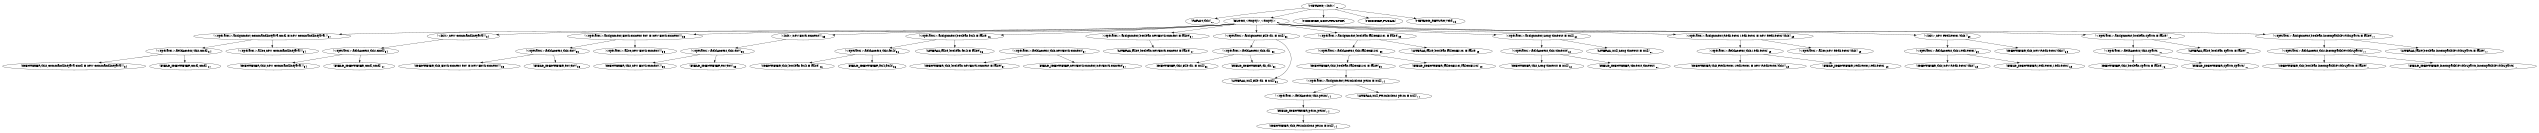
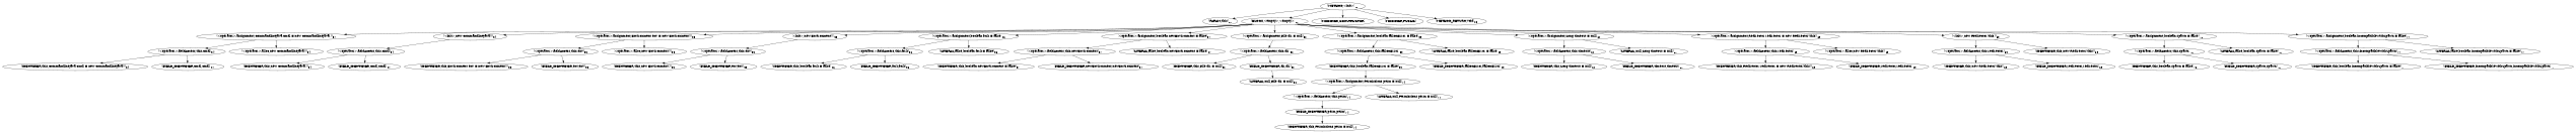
  digraph {
    n1 [label=<(METHOD,&lt;init&gt;)<SUB>82</SUB>>]
    n2 [label=<(PARAM,this)<SUB>82</SUB>>]
    n3 [label=<(BLOCK,&lt;empty&gt;,&lt;empty&gt;)<SUB>82</SUB>>]
    n4 [label=<(MODIFIER,CONSTRUCTOR)>]
    n5 [label=<(MODIFIER,PUBLIC)>]
    n6 [label=<(METHOD_RETURN,void)<SUB>83</SUB>>]
    n7 [label=<(&lt;operator&gt;.assignment,CommandlineJava cmdl = new CommandlineJava())<SUB>54</SUB>>]
    n8 [label=<(&lt;init&gt;,new CommandlineJava())<SUB>54</SUB>>]
    n9 [label=<(&lt;operator&gt;.assignment,Environment env = new Environment())<SUB>55</SUB>>]
    n10 [label=<(&lt;init&gt;,new Environment())<SUB>55</SUB>>]
    n11 [label=<(&lt;operator&gt;.assignment,boolean fork = false)<SUB>56</SUB>>]
    n12 [label=<(&lt;operator&gt;.assignment,boolean newEnvironment = false)<SUB>57</SUB>>]
    n13 [label=<(&lt;operator&gt;.assignment,File dir = null)<SUB>58</SUB>>]
    n14 [label=<(&lt;operator&gt;.assignment,boolean failOnError = false)<SUB>59</SUB>>]
    n15 [label=<(&lt;operator&gt;.assignment,Long timeout = null)<SUB>60</SUB>>]
    n16 [label=<(&lt;operator&gt;.assignment,Redirector redirector = new Redirector(this))<SUB>69</SUB>>]
    n17 [label=<(&lt;init&gt;,new Redirector(this))<SUB>69</SUB>>]
    n18 [label=<(&lt;operator&gt;.assignment,boolean spawn = false)<SUB>76</SUB>>]
    n19 [label=<(&lt;operator&gt;.assignment,boolean incompatibleWithSpawn = false)<SUB>77</SUB>>]
    n20 [label=<(&lt;operator&gt;.fieldAccess,this.cmdl)<SUB>54</SUB>>]
    n21 [label=<(&lt;operator&gt;.alloc,new CommandlineJava())<SUB>54</SUB>>]
    n22 [label=<(&lt;operator&gt;.fieldAccess,this.cmdl)<SUB>54</SUB>>]
    n23 [label=<(&lt;operator&gt;.fieldAccess,this.env)<SUB>55</SUB>>]
    n24 [label=<(&lt;operator&gt;.alloc,new Environment())<SUB>55</SUB>>]
    n25 [label=<(&lt;operator&gt;.fieldAccess,this.env)<SUB>55</SUB>>]
    n26 [label=<(&lt;operator&gt;.fieldAccess,this.fork)<SUB>56</SUB>>]
    n27 [label=<(LITERAL,false,boolean fork = false)<SUB>56</SUB>>]
    n28 [label=<(&lt;operator&gt;.fieldAccess,this.newEnvironment)<SUB>57</SUB>>]
    n29 [label=<(LITERAL,false,boolean newEnvironment = false)<SUB>57</SUB>>]
    n30 [label=<(&lt;operator&gt;.fieldAccess,this.dir)<SUB>58</SUB>>]
    n31 [label=<(LITERAL,null,File dir = null)<SUB>58</SUB>>]
    n32 [label=<(&lt;operator&gt;.fieldAccess,this.failOnError)<SUB>59</SUB>>]
    n33 [label=<(LITERAL,false,boolean failOnError = false)<SUB>59</SUB>>]
    n34 [label=<(&lt;operator&gt;.fieldAccess,this.timeout)<SUB>60</SUB>>]
    n35 [label=<(LITERAL,null,Long timeout = null)<SUB>60</SUB>>]
    n36 [label=<(&lt;operator&gt;.fieldAccess,this.redirector)<SUB>69</SUB>>]
    n37 [label=<(&lt;operator&gt;.alloc,new Redirector(this))<SUB>69</SUB>>]
    n38 [label=<(&lt;operator&gt;.fieldAccess,this.redirector)<SUB>69</SUB>>]
    n39 [label=<(IDENTIFIER,this,new Redirector(this))<SUB>69</SUB>>]
    n40 [label=<(&lt;operator&gt;.assignment,Permissions perm = null)<SUB>74</SUB>>]
    n41 [label=<(&lt;operator&gt;.fieldAccess,this.perm)<SUB>74</SUB>>]
    n42 [label=<(LITERAL,null,Permissions perm = null)<SUB>74</SUB>>]
    n43 [label=<(&lt;operator&gt;.fieldAccess,this.spawn)<SUB>76</SUB>>]
    n44 [label=<(LITERAL,false,boolean spawn = false)<SUB>76</SUB>>]
    n45 [label=<(&lt;operator&gt;.fieldAccess,this.incompatibleWithSpawn)<SUB>77</SUB>>]
    n46 [label=<(LITERAL,false,boolean incompatibleWithSpawn = false)<SUB>77</SUB>>]
    n47 [label=<(IDENTIFIER,this,CommandlineJava cmdl = new CommandlineJava())<SUB>54</SUB>>]
    n48 [label=<(FIELD_IDENTIFIER,cmdl,cmdl)<SUB>54</SUB>>]
    n49 [label=<(IDENTIFIER,this,new CommandlineJava())<SUB>54</SUB>>]
    n50 [label=<(FIELD_IDENTIFIER,cmdl,cmdl)<SUB>54</SUB>>]
    n51 [label=<(IDENTIFIER,this,Environment env = new Environment())<SUB>55</SUB>>]
    n52 [label=<(FIELD_IDENTIFIER,env,env)<SUB>55</SUB>>]
    n53 [label=<(IDENTIFIER,this,new Environment())<SUB>55</SUB>>]
    n54 [label=<(FIELD_IDENTIFIER,env,env)<SUB>55</SUB>>]
    n55 [label=<(IDENTIFIER,this,boolean fork = false)<SUB>56</SUB>>]
    n56 [label=<(FIELD_IDENTIFIER,fork,fork)<SUB>56</SUB>>]
    n57 [label=<(IDENTIFIER,this,boolean newEnvironment = false)<SUB>57</SUB>>]
    n58 [label=<(FIELD_IDENTIFIER,newEnvironment,newEnvironment)<SUB>57</SUB>>]
    n59 [label=<(IDENTIFIER,this,File dir = null)<SUB>58</SUB>>]
    n60 [label=<(FIELD_IDENTIFIER,dir,dir)<SUB>58</SUB>>]
    n61 [label=<(IDENTIFIER,this,boolean failOnError = false)<SUB>59</SUB>>]
    n62 [label=<(FIELD_IDENTIFIER,failOnError,failOnError)<SUB>59</SUB>>]
    n63 [label=<(IDENTIFIER,this,Long timeout = null)<SUB>60</SUB>>]
    n64 [label=<(FIELD_IDENTIFIER,timeout,timeout)<SUB>60</SUB>>]
    n65 [label=<(IDENTIFIER,this,Redirector redirector = new Redirector(this))<SUB>69</SUB>>]
    n66 [label=<(FIELD_IDENTIFIER,redirector,redirector)<SUB>69</SUB>>]
    n67 [label=<(IDENTIFIER,this,new Redirector(this))<SUB>69</SUB>>]
    n68 [label=<(FIELD_IDENTIFIER,redirector,redirector)<SUB>69</SUB>>]
    n69 [label=<(FIELD_IDENTIFIER,perm,perm)<SUB>74</SUB>>]
    n70 [label=<(IDENTIFIER,this,Permissions perm = null)<SUB>74</SUB>>]
    n71 [label=<(IDENTIFIER,this,boolean spawn = false)<SUB>76</SUB>>]
    n72 [label=<(FIELD_IDENTIFIER,spawn,spawn)<SUB>76</SUB>>]
    n73 [label=<(IDENTIFIER,this,boolean incompatibleWithSpawn = false)<SUB>77</SUB>>]
    n74 [label=<(FIELD_IDENTIFIER,incompatibleWithSpawn,incompatibleWithSpawn)<SUB>77</SUB>>]
    n1 -> n2
    n1 -> n3
    n1 -> n4
    n1 -> n5
    n1 -> n6
    n3 -> n7
    n3 -> n8
    n3 -> n9
    n3 -> n10
    n3 -> n11
    n3 -> n12
    n3 -> n13
    n3 -> n14
    n3 -> n15
    n3 -> n16
    n3 -> n17
    n3 -> n18
    n3 -> n19
    n7 -> n20
    n7 -> n21
    n8 -> n22
    n9 -> n23
    n9 -> n24
    n10 -> n25
    n11 -> n26
    n11 -> n27
+   n12 -> n28
    n12 -> n29
    n13 -> n30
-   n13 -> n31
+   n60 -> n31
    n14 -> n32
    n14 -> n33
    n15 -> n34
    n15 -> n35
    n16 -> n36
    n16 -> n37
    n17 -> n38
    n17 -> n39
    n18 -> n43
    n18 -> n44
    n19 -> n45
    n19 -> n46
    n20 -> n47
    n20 -> n48
    n22 -> n49
    n22 -> n50
    n23 -> n51
    n23 -> n52
    n25 -> n53
    n25 -> n54
    n26 -> n55
    n26 -> n56
    n28 -> n57
    n28 -> n58
    n30 -> n59
    n30 -> n60
    n32 -> n61
    n32 -> n62
    n34 -> n63
    n34 -> n64
    n36 -> n65
    n36 -> n66
    n38 -> n67
    n38 -> n68
    n40 -> n41
    n40 -> n42
    n41 -> n69
    n43 -> n71
    n43 -> n72
    n45 -> n73
    n45 -> n74
    n61 -> n40
    n69 -> n70
  }
